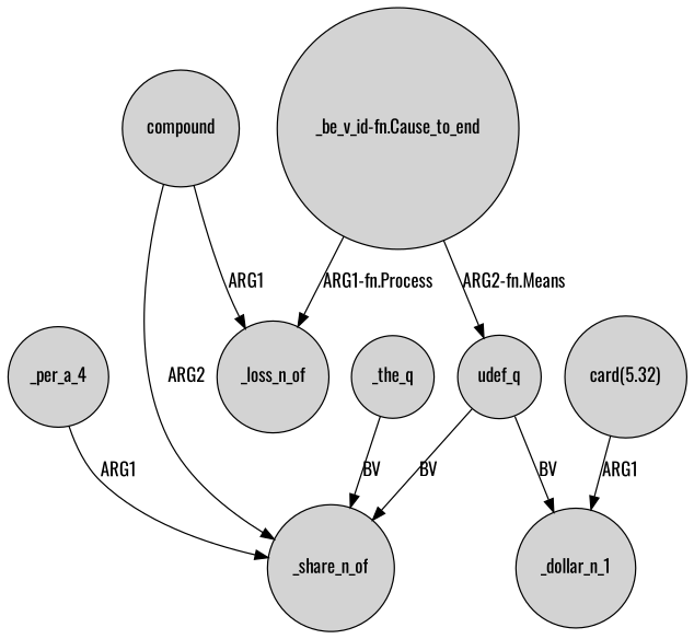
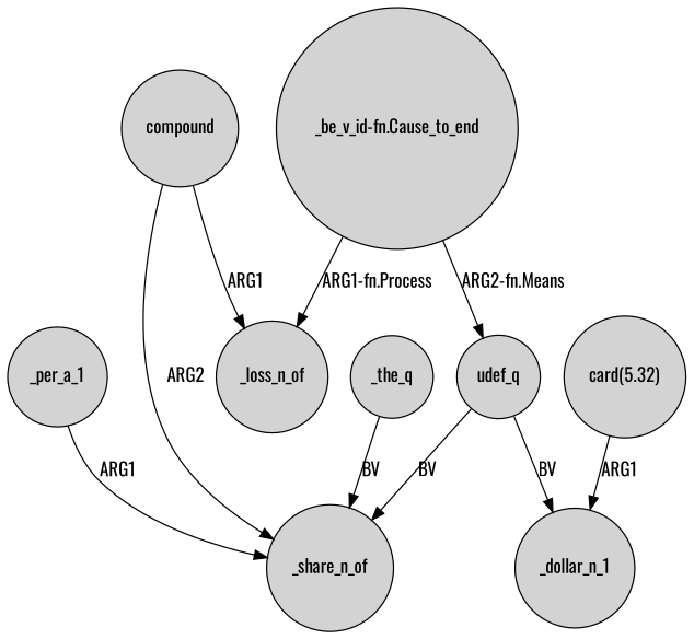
  digraph {
    fontname=Oswald
    node [fontname=Oswald shape=circle style=filled]
    edge [fontname=Oswald]
    "_be_v_id-fn.Cause_to_end"
    _loss_n_of
    udef_q
    _dollar_n_1
    _share_n_of
-   _per_a_1 [label=_per_a_4]
+   _per_a_1
    "card(5.32)"
    compound
    _the_q
    "_be_v_id-fn.Cause_to_end" -> _loss_n_of [label="ARG1-fn.Process"]
    "_be_v_id-fn.Cause_to_end" -> udef_q [label="ARG2-fn.Means"]
    udef_q -> _dollar_n_1 [label=BV]
    udef_q -> _share_n_of [label=BV]
    _per_a_1 -> _share_n_of [label=ARG1]
    "card(5.32)" -> _dollar_n_1 [label=ARG1]
    compound -> _loss_n_of [label=ARG1]
    compound -> _share_n_of [label=ARG2]
    _the_q -> _share_n_of [label=BV]
  }
